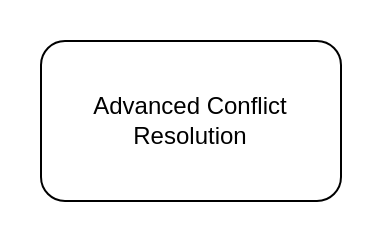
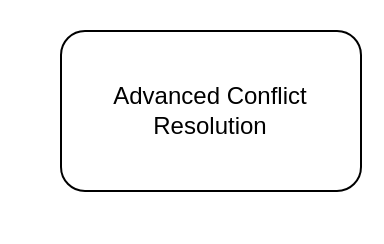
  <mxCell id="0" />
  <mxCell id="1" parent="0" />
- <mxCell id="2" value="Advanced Conflict Resolution" style="rounded=1;whiteSpace=wrap;html=1;" vertex="1" parent="1"><mxGeometry x="20" y="20" width="150" height="80" as="geometry" /></mxCell>
+ <mxCell id="2" value="Advanced Conflict Resolution" style="rounded=1;whiteSpace=wrap;html=1;" vertex="1" parent="1"><mxGeometry x="30" y="15" width="150" height="80" as="geometry" /></mxCell>
